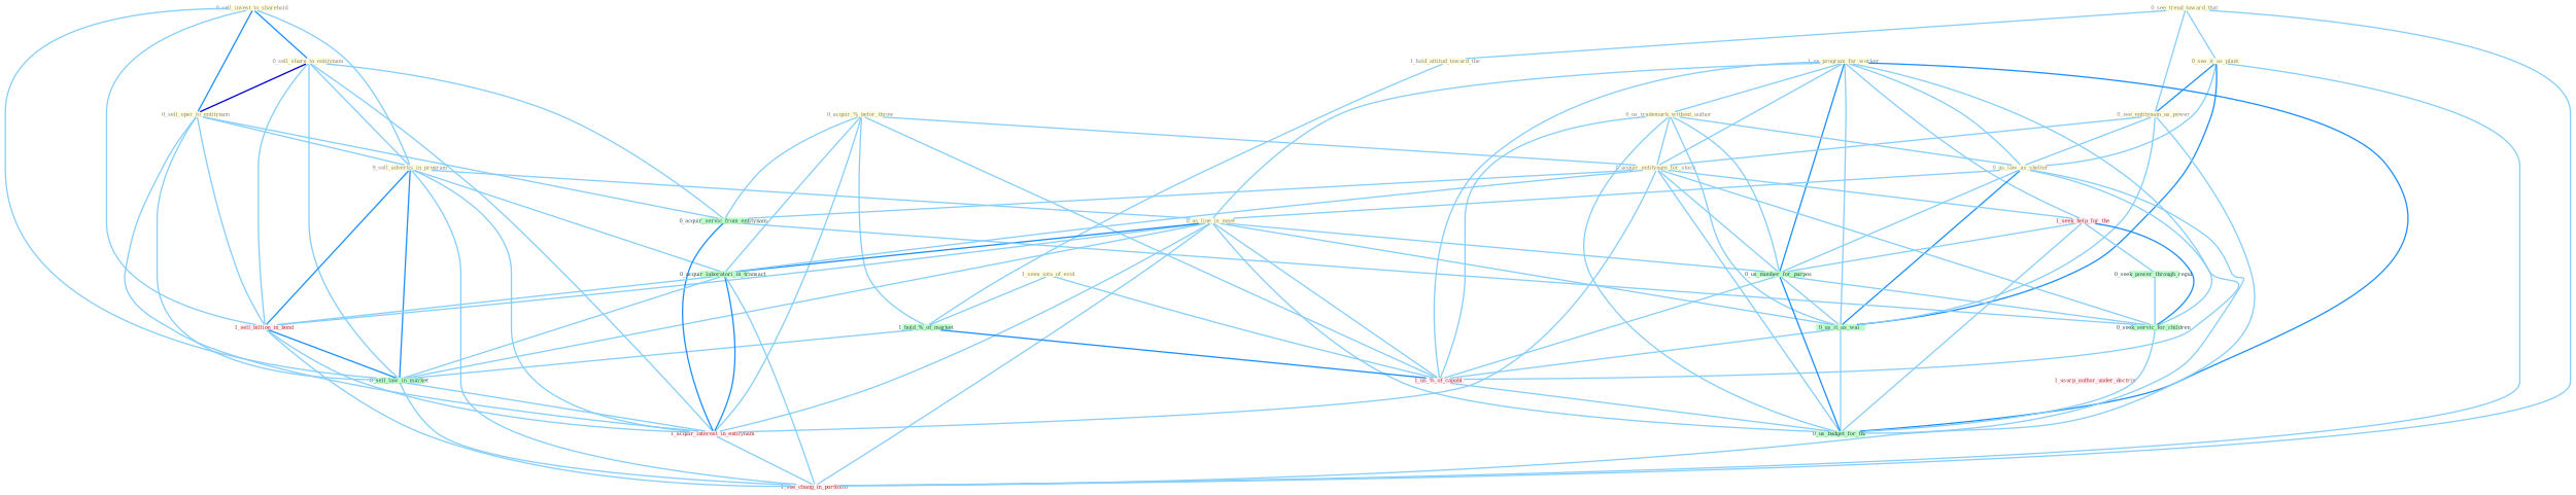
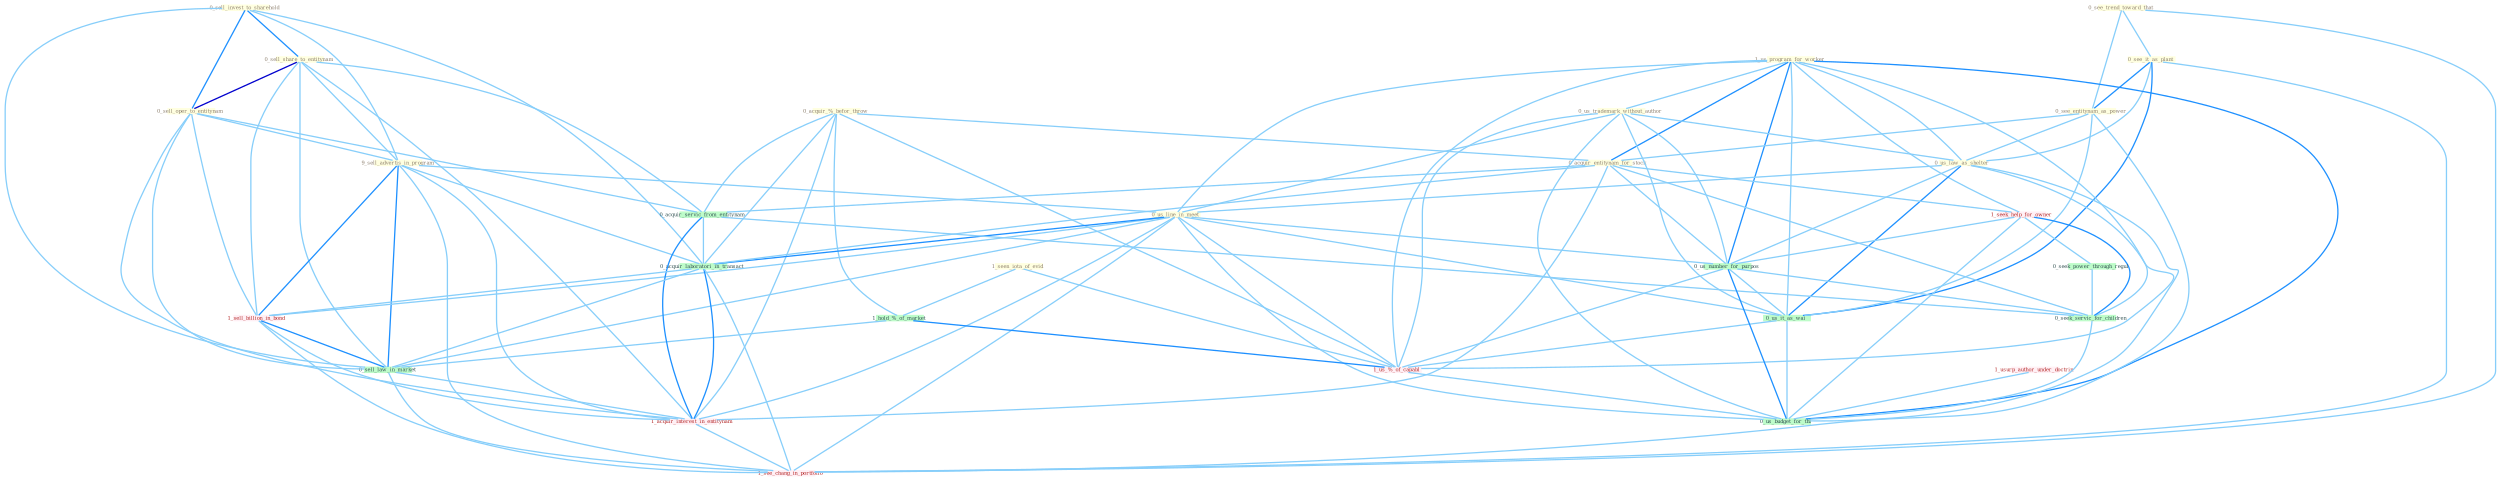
  graph {
    node [color="#ffffe0" fixedsize=true fontcolor="#8b7d6b" fontsize=4 shape=polygon style=filled]
    edge [color="#87cefa" w=1]
    "0_see_trend_toward_that " [height=.06 width=.5]
    "0_see_it_as_plant " [height=.06 width=.5]
    "1_seen_iota_of_evid " [height=.06 width=.5]
    "0_sell_invest_to_sharehold " [height=.06 width=.5]
    "0_sell_share_to_entitynam " [height=.06 width=.5]
    "1_us_program_for_worker " [height=.06 width=.5]
    "0_us_trademark_without_author " [height=.06 width=.5]
    "0_sell_oper_to_entitynam " [height=.06 width=.5]
    n9 [height=.06 label="9_sell_advertis_in_program" width=.5]
-   "1_hold_attitud_toward_the " [height=.06 width=.5]
    "0_see_entitynam_as_power " [height=.06 width=.5]
    "0_us_law_as_shelter " [height=.06 width=.5]
    "0_acquir_%_befor_throw " [height=.06 width=.5]
    "0_us_line_in_meet " [height=.06 width=.5]
    "0_acquir_entitynam_for_stock " [height=.06 width=.5]
-   "1_seek_help_for_owner " [color="#fff0f5" fontcolor="#b22222" height=.06 width=.5 label="1_seek_help_for_the"]
+   "1_seek_help_for_owner " [color="#fff0f5" fontcolor="#b22222" height=.06 width=.5]
    "1_sell_billion_in_bond " [color="#fff0f5" fontcolor="#b22222" height=.06 width=.5]
    "1_usurp_author_under_doctrin " [color="#fff0f5" fontcolor="#b22222" height=.06 width=.5]
    "1_us_%_of_capabl " [color="#fff0f5" fontcolor="#b22222" height=.06 width=.5]
    "1_acquir_interest_in_entitynam " [color="#fff0f5" fontcolor="#b22222" height=.06 width=.5]
    "1_see_chang_in_portfolio " [color="#fff0f5" fontcolor="#b22222" height=.06 width=.5]
    "0_us_it_as_wai " [color="#BDFCC9" fontcolor="#2f4f4f" height=.06 width=.5]
    "1_hold_%_of_market " [color="#BDFCC9" fontcolor="#2f4f4f" height=.06 width=.5]
    n24 [color="#BDFCC9" fontcolor="#2f4f4f" height=.06 label="0_sell_law_in_market" width=.5]
    "0_acquir_servic_from_entitynam " [color="#BDFCC9" fontcolor="#2f4f4f" height=.06 width=.5]
    "0_us_number_for_purpos " [color="#BDFCC9" fontcolor="#2f4f4f" height=.06 width=.5]
    "0_seek_servic_for_children " [color="#BDFCC9" fontcolor="#2f4f4f" height=.06 width=.5]
    "0_us_budget_for_thi " [color="#BDFCC9" fontcolor="#2f4f4f" height=.06 width=.5]
    "0_acquir_laboratori_in_transact " [color="#BDFCC9" fontcolor="#2f4f4f" height=.06 width=.5]
    "0_seek_power_through_regul " [color="#BDFCC9" fontcolor="#2f4f4f" height=.06 width=.5]
    subgraph sub_1 {
      "0_see_trend_toward_that "
      "0_see_it_as_plant "
      "1_seen_iota_of_evid "
      "0_sell_invest_to_sharehold "
      "0_sell_share_to_entitynam "
      "1_us_program_for_worker "
      "0_us_trademark_without_author "
      "0_sell_oper_to_entitynam "
      n9
-     "1_hold_attitud_toward_the "
      "0_see_entitynam_as_power "
      "0_us_law_as_shelter "
      "0_acquir_%_befor_throw "
      "0_us_line_in_meet "
      "0_acquir_entitynam_for_stock "
    }
    subgraph sub_2 {
      "1_seek_help_for_owner "
      "1_sell_billion_in_bond "
      "1_usurp_author_under_doctrin "
      "1_us_%_of_capabl "
      "1_acquir_interest_in_entitynam "
      "1_see_chang_in_portfolio "
    }
    "0_see_trend_toward_that " -- "0_see_it_as_plant "
-   "0_see_trend_toward_that " -- "1_hold_attitud_toward_the "
    "0_see_trend_toward_that " -- "0_see_entitynam_as_power "
    "0_see_trend_toward_that " -- "1_see_chang_in_portfolio "
    "0_see_it_as_plant " -- "0_see_entitynam_as_power " [color="#1e90ff" w=2]
    "0_see_it_as_plant " -- "0_us_law_as_shelter "
    "0_see_it_as_plant " -- "1_see_chang_in_portfolio "
    "0_see_it_as_plant " -- "0_us_it_as_wai " [color="#1e90ff" w=2]
    "1_seen_iota_of_evid " -- "1_us_%_of_capabl "
    "1_seen_iota_of_evid " -- "1_hold_%_of_market "
    "0_sell_invest_to_sharehold " -- "0_sell_share_to_entitynam " [color="#1e90ff" w=2]
    "0_sell_invest_to_sharehold " -- "0_sell_oper_to_entitynam " [color="#1e90ff" w=2]
    "0_sell_invest_to_sharehold " -- n9
-   "0_sell_invest_to_sharehold " -- "1_sell_billion_in_bond "
+   "0_sell_invest_to_sharehold " -- "0_acquir_laboratori_in_transact "
    "0_sell_invest_to_sharehold " -- n24
    "0_sell_share_to_entitynam " -- "0_sell_oper_to_entitynam " [color="#0000cd" w=3]
    "0_sell_share_to_entitynam " -- n9
    "0_sell_share_to_entitynam " -- "1_sell_billion_in_bond "
    "0_sell_share_to_entitynam " -- "1_acquir_interest_in_entitynam "
    "0_sell_share_to_entitynam " -- n24
    "0_sell_share_to_entitynam " -- "0_acquir_servic_from_entitynam "
    "1_us_program_for_worker " -- "0_us_trademark_without_author "
    "1_us_program_for_worker " -- "0_us_law_as_shelter "
    "1_us_program_for_worker " -- "0_us_line_in_meet "
-   "1_us_program_for_worker " -- "0_acquir_entitynam_for_stock "
+   "1_us_program_for_worker " -- "0_acquir_entitynam_for_stock " [color="#1e90ff"]
    "1_us_program_for_worker " -- "1_seek_help_for_owner "
    "1_us_program_for_worker " -- "1_us_%_of_capabl "
    "1_us_program_for_worker " -- "0_us_it_as_wai "
    "1_us_program_for_worker " -- "0_us_number_for_purpos " [color="#1e90ff" w=2]
    "1_us_program_for_worker " -- "0_seek_servic_for_children "
    "1_us_program_for_worker " -- "0_us_budget_for_thi " [color="#1e90ff" w=2]
    "0_us_trademark_without_author " -- "0_us_law_as_shelter "
-   "0_us_trademark_without_author " -- "0_acquir_entitynam_for_stock "
+   "0_us_trademark_without_author " -- "0_us_line_in_meet "
    "0_us_trademark_without_author " -- "1_us_%_of_capabl "
    "0_us_trademark_without_author " -- "0_us_it_as_wai "
    "0_us_trademark_without_author " -- "0_us_number_for_purpos "
    "0_us_trademark_without_author " -- "0_us_budget_for_thi "
    "0_sell_oper_to_entitynam " -- n9
    "0_sell_oper_to_entitynam " -- "1_sell_billion_in_bond "
    "0_sell_oper_to_entitynam " -- "1_acquir_interest_in_entitynam "
    "0_sell_oper_to_entitynam " -- n24
    "0_sell_oper_to_entitynam " -- "0_acquir_servic_from_entitynam "
    n9 -- "0_us_line_in_meet "
    n9 -- "1_sell_billion_in_bond " [color="#1e90ff" w=2]
    n9 -- "1_acquir_interest_in_entitynam "
    n9 -- "1_see_chang_in_portfolio "
    n9 -- n24 [color="#1e90ff" w=2]
    n9 -- "0_acquir_laboratori_in_transact "
-   "1_hold_attitud_toward_the " -- "1_hold_%_of_market "
    "0_see_entitynam_as_power " -- "0_us_law_as_shelter "
    "0_see_entitynam_as_power " -- "0_acquir_entitynam_for_stock "
    "0_see_entitynam_as_power " -- "1_see_chang_in_portfolio "
    "0_see_entitynam_as_power " -- "0_us_it_as_wai "
    "0_us_law_as_shelter " -- "0_us_line_in_meet "
    "0_us_law_as_shelter " -- "1_us_%_of_capabl "
    "0_us_law_as_shelter " -- "0_us_it_as_wai " [color="#1e90ff" w=2]
    "0_us_law_as_shelter " -- "0_us_number_for_purpos "
    "0_us_law_as_shelter " -- "0_us_budget_for_thi "
    "0_acquir_%_befor_throw " -- "0_acquir_entitynam_for_stock "
    "0_acquir_%_befor_throw " -- "1_us_%_of_capabl "
    "0_acquir_%_befor_throw " -- "1_acquir_interest_in_entitynam "
    "0_acquir_%_befor_throw " -- "1_hold_%_of_market "
    "0_acquir_%_befor_throw " -- "0_acquir_servic_from_entitynam "
    "0_acquir_%_befor_throw " -- "0_acquir_laboratori_in_transact "
    "0_us_line_in_meet " -- "1_sell_billion_in_bond "
    "0_us_line_in_meet " -- "1_us_%_of_capabl "
    "0_us_line_in_meet " -- "1_acquir_interest_in_entitynam "
    "0_us_line_in_meet " -- "1_see_chang_in_portfolio "
    "0_us_line_in_meet " -- "0_us_it_as_wai "
    "0_us_line_in_meet " -- n24
    "0_us_line_in_meet " -- "0_us_number_for_purpos "
    "0_us_line_in_meet " -- "0_us_budget_for_thi "
    "0_us_line_in_meet " -- "0_acquir_laboratori_in_transact " [color="#1e90ff"]
    "0_acquir_entitynam_for_stock " -- "1_seek_help_for_owner "
    "0_acquir_entitynam_for_stock " -- "1_acquir_interest_in_entitynam "
    "0_acquir_entitynam_for_stock " -- "0_acquir_servic_from_entitynam "
    "0_acquir_entitynam_for_stock " -- "0_us_number_for_purpos "
    "0_acquir_entitynam_for_stock " -- "0_seek_servic_for_children "
-   "0_acquir_entitynam_for_stock " -- "0_us_budget_for_thi "
+   "1_usurp_author_under_doctrin " -- "0_us_budget_for_thi "
    "0_acquir_entitynam_for_stock " -- "0_acquir_laboratori_in_transact "
    "1_seek_help_for_owner " -- "0_us_number_for_purpos "
    "1_seek_help_for_owner " -- "0_seek_servic_for_children " [color="#1e90ff" w=2]
    "1_seek_help_for_owner " -- "0_us_budget_for_thi "
    "1_seek_help_for_owner " -- "0_seek_power_through_regul "
    "1_sell_billion_in_bond " -- "1_acquir_interest_in_entitynam "
    "1_sell_billion_in_bond " -- "1_see_chang_in_portfolio "
    "1_sell_billion_in_bond " -- n24 [color="#1e90ff" w=2]
    "1_us_%_of_capabl " -- "0_us_budget_for_thi "
    "1_acquir_interest_in_entitynam " -- "1_see_chang_in_portfolio "
    "0_us_it_as_wai " -- "1_us_%_of_capabl "
    "0_us_it_as_wai " -- "0_us_budget_for_thi "
    "1_hold_%_of_market " -- "1_us_%_of_capabl " [color="#1e90ff" w=2]
    "1_hold_%_of_market " -- n24
    n24 -- "1_acquir_interest_in_entitynam "
    n24 -- "1_see_chang_in_portfolio "
    "0_acquir_servic_from_entitynam " -- "1_acquir_interest_in_entitynam " [color="#1e90ff" w=2]
    "0_acquir_servic_from_entitynam " -- "0_seek_servic_for_children "
+   "0_acquir_servic_from_entitynam " -- "0_acquir_laboratori_in_transact "
    "0_us_number_for_purpos " -- "1_us_%_of_capabl "
    "0_us_number_for_purpos " -- "0_us_it_as_wai "
    "0_us_number_for_purpos " -- "0_seek_servic_for_children "
    "0_us_number_for_purpos " -- "0_us_budget_for_thi " [color="#1e90ff" w=2]
    "0_seek_servic_for_children " -- "0_us_budget_for_thi "
    "0_acquir_laboratori_in_transact " -- "1_sell_billion_in_bond "
    "0_acquir_laboratori_in_transact " -- "1_acquir_interest_in_entitynam " [color="#1e90ff" w=2]
    "0_acquir_laboratori_in_transact " -- "1_see_chang_in_portfolio "
    "0_acquir_laboratori_in_transact " -- n24
    "0_seek_power_through_regul " -- "0_seek_servic_for_children "
  }
